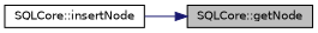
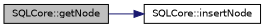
  digraph {
    rankdir=RL
    node [color=black fontname=Helvetica fontsize=10 shape=record style=filled]
    n1 [fillcolor=grey75 fontcolor=black height=0.2 label="SQLCore::getNode" width=0.4]
    n2 [fillcolor=white height=0.2 label="SQLCore::insertNode" width=0.4]
-   n1 -> n2 [color=midnightblue dir=back fontname=Helvetica fontsize=10 labelfontname=Helvetica labelfontsize=10 style=solid]
+   n2 -> n1 [color=midnightblue dir=back fontname=Helvetica fontsize=10 labelfontname=Helvetica labelfontsize=10 style=solid]
  }
